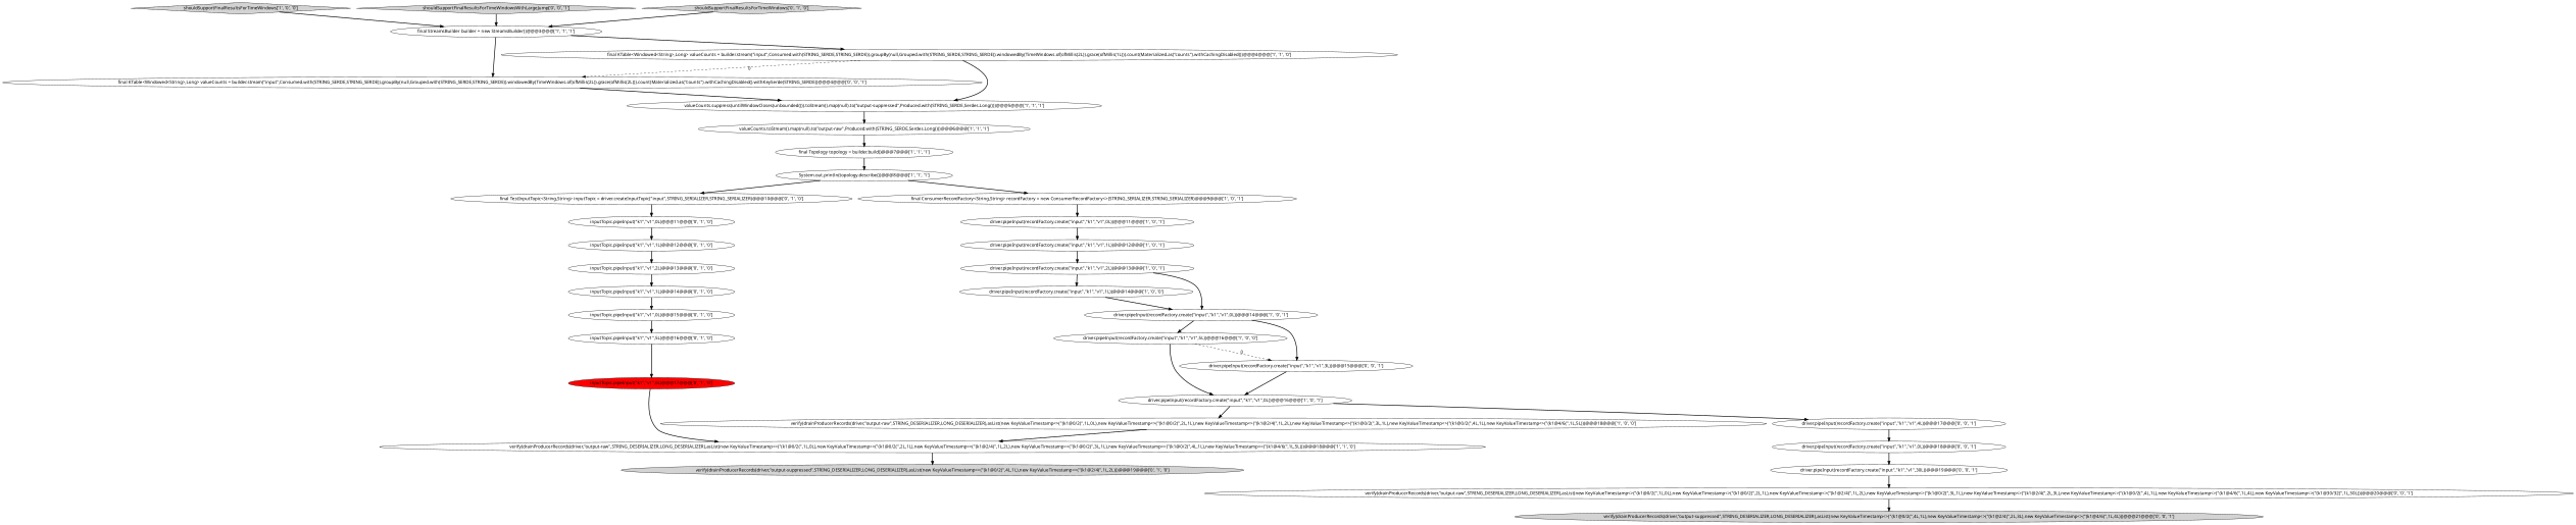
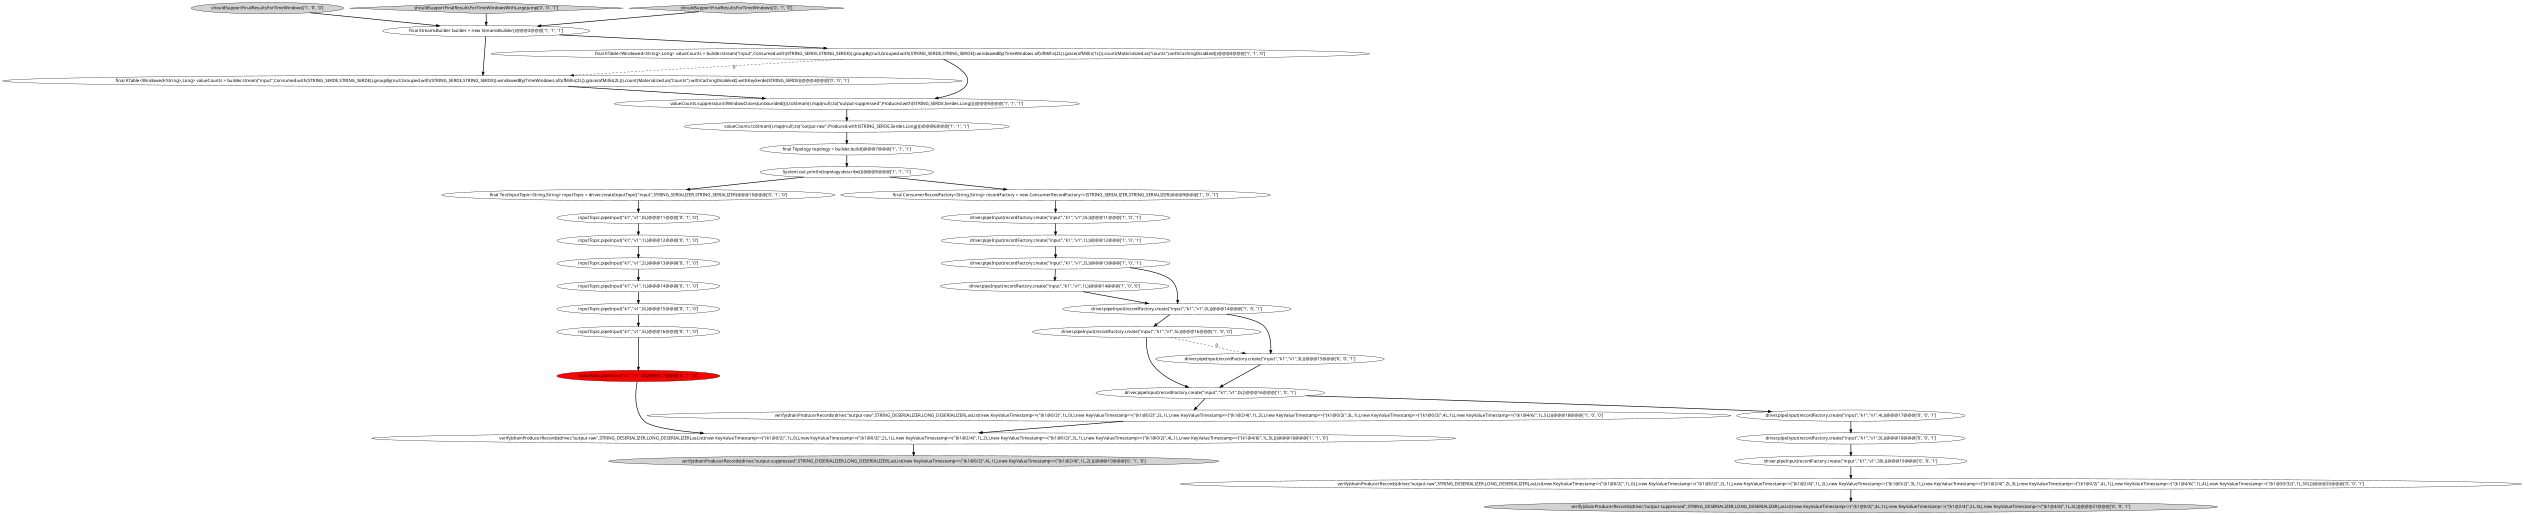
  digraph {
    fontname="Noto Sans"
    node [fillcolor=white shape=ellipse style=filled fontname="Noto Sans"]
    edge [style=bold fontname="Noto Sans"]
    n1 [label="verify(drainProducerRecords(driver,\"output-raw\",STRING_DESERIALIZER,LONG_DESERIALIZER),asList(new KeyValueTimestamp<>(\"(k1@0/2(\",1L,0L),new KeyValueTimestamp<>(\"(k1@0/2(\",2L,1L),new KeyValueTimestamp<>(\"(k1@2/4(\",1L,2L),new KeyValueTimestamp<>(\"(k1@0/2(\",3L,1L),new KeyValueTimestamp<>(\"(k1@0/2(\",4L,1L),new KeyValueTimestamp<>(\"(k1@4/6(\",1L,5L)))@@@18@@@['1', '1', '0']"]
    n2 [fillcolor=lightgray label="verify(drainProducerRecords(driver,\"output-suppressed\",STRING_DESERIALIZER,LONG_DESERIALIZER),asList(new KeyValueTimestamp<>(\"(k1@0/2(\",4L,1L),new KeyValueTimestamp<>(\"(k1@2/4(\",1L,2L)))@@@19@@@['0', '1', '0']"]
    n3 [label="driver.pipeInput(recordFactory.create(\"input\",\"k1\",\"v1\",3L))@@@15@@@['0', '0', '1']"]
    n4 [label="driver.pipeInput(recordFactory.create(\"input\",\"k1\",\"v1\",0L))@@@16@@@['1', '0', '1']"]
    n5 [label="driver.pipeInput(recordFactory.create(\"input\",\"k1\",\"v1\",4L))@@@17@@@['0', '0', '1']"]
    n6 [label="verify(drainProducerRecords(driver,\"output-raw\",STRING_DESERIALIZER,LONG_DESERIALIZER),asList(new KeyValueTimestamp<>(\"(k1@0/2(\",1L,0L),new KeyValueTimestamp<>(\"(k1@0/2(\",2L,1L),new KeyValueTimestamp<>(\"(k1@2/4(\",1L,2L),new KeyValueTimestamp<>(\"(k1@0/2(\",3L,1L),new KeyValueTimestamp<>(\"(k1@0/2(\",4L,1L),new KeyValueTimestamp<>(\"(k1@4/6(\",1L,5L)))@@@18@@@['1', '0', '0']"]
-   n7 [fillcolor=lightgray label="shouldSupportFinalResultsForTimeWindows['1', '0', '0']" shape=diamond]
+   n7 [fillcolor=lightgray label="shouldSupportFinalResultsForTimeWindows['1', '0', '0']"]
    n8 [label="final StreamsBuilder builder = new StreamsBuilder()@@@3@@@['1', '1', '1']"]
    n9 [label="valueCounts.toStream().map(null).to(\"output-raw\",Produced.with(STRING_SERDE,Serdes.Long()))@@@6@@@['1', '1', '1']"]
    n10 [label="final Topology topology = builder.build()@@@7@@@['1', '1', '1']"]
    n11 [label="inputTopic.pipeInput(\"k1\",\"v1\",1L)@@@14@@@['0', '1', '0']"]
    n12 [label="inputTopic.pipeInput(\"k1\",\"v1\",0L)@@@15@@@['0', '1', '0']"]
    n13 [label="final TestInputTopic<String,String> inputTopic = driver.createInputTopic(\"input\",STRING_SERIALIZER,STRING_SERIALIZER)@@@10@@@['0', '1', '0']"]
    n14 [label="inputTopic.pipeInput(\"k1\",\"v1\",0L)@@@11@@@['0', '1', '0']"]
    n15 [label="inputTopic.pipeInput(\"k1\",\"v1\",1L)@@@12@@@['0', '1', '0']"]
    n16 [label="inputTopic.pipeInput(\"k1\",\"v1\",2L)@@@13@@@['0', '1', '0']"]
    n17 [label="final ConsumerRecordFactory<String,String> recordFactory = new ConsumerRecordFactory<>(STRING_SERIALIZER,STRING_SERIALIZER)@@@9@@@['1', '0', '1']"]
    n18 [label="driver.pipeInput(recordFactory.create(\"input\",\"k1\",\"v1\",0L))@@@11@@@['1', '0', '1']"]
    n19 [label="inputTopic.pipeInput(\"k1\",\"v1\",5L)@@@16@@@['0', '1', '0']"]
    n20 [label="System.out.println(topology.describe())@@@8@@@['1', '1', '1']"]
    n21 [label="driver.pipeInput(recordFactory.create(\"input\",\"k1\",\"v1\",0L))@@@18@@@['0', '0', '1']"]
    n22 [label="driver.pipeInput(recordFactory.create(\"input\",\"k1\",\"v1\",30L))@@@19@@@['0', '0', '1']"]
    n23 [label="final KTable<Windowed<String>,Long> valueCounts = builder.stream(\"input\",Consumed.with(STRING_SERDE,STRING_SERDE)).groupBy(null,Grouped.with(STRING_SERDE,STRING_SERDE)).windowedBy(TimeWindows.of(ofMillis(2L)).grace(ofMillis(2L))).count(Materialized.as(\"counts\").withCachingDisabled().withKeySerde(STRING_SERDE))@@@4@@@['0', '0', '1']"]
    n24 [label="valueCounts.suppress(untilWindowCloses(unbounded())).toStream().map(null).to(\"output-suppressed\",Produced.with(STRING_SERDE,Serdes.Long()))@@@5@@@['1', '1', '1']"]
    n25 [label="driver.pipeInput(recordFactory.create(\"input\",\"k1\",\"v1\",2L))@@@13@@@['1', '0', '1']"]
    n26 [label="driver.pipeInput(recordFactory.create(\"input\",\"k1\",\"v1\",0L))@@@14@@@['1', '0', '1']"]
    n27 [label="driver.pipeInput(recordFactory.create(\"input\",\"k1\",\"v1\",1L))@@@14@@@['1', '0', '0']"]
    n28 [fillcolor=lightgray label="verify(drainProducerRecords(driver,\"output-suppressed\",STRING_DESERIALIZER,LONG_DESERIALIZER),asList(new KeyValueTimestamp<>(\"(k1@0/2(\",4L,1L),new KeyValueTimestamp<>(\"(k1@2/4(\",2L,3L),new KeyValueTimestamp<>(\"(k1@4/6(\",1L,4L)))@@@21@@@['0', '0', '1']"]
    n29 [label="driver.pipeInput(recordFactory.create(\"input\",\"k1\",\"v1\",5L))@@@16@@@['1', '0', '0']"]
    n30 [label="final KTable<Windowed<String>,Long> valueCounts = builder.stream(\"input\",Consumed.with(STRING_SERDE,STRING_SERDE)).groupBy(null,Grouped.with(STRING_SERDE,STRING_SERDE)).windowedBy(TimeWindows.of(ofMillis(2L)).grace(ofMillis(1L))).count(Materialized.as(\"counts\").withCachingDisabled())@@@4@@@['1', '1', '0']"]
    n31 [label="driver.pipeInput(recordFactory.create(\"input\",\"k1\",\"v1\",1L))@@@12@@@['1', '0', '1']"]
    n32 [fillcolor=red label="inputTopic.pipeInput(\"k1\",\"v1\",0L)@@@17@@@['0', '1', '0']"]
    n33 [fillcolor=lightgray label="shouldSupportFinalResultsForTimeWindowsWithLargeJump['0', '0', '1']" shape=diamond]
    n34 [label="verify(drainProducerRecords(driver,\"output-raw\",STRING_DESERIALIZER,LONG_DESERIALIZER),asList(new KeyValueTimestamp<>(\"(k1@0/2(\",1L,0L),new KeyValueTimestamp<>(\"(k1@0/2(\",2L,1L),new KeyValueTimestamp<>(\"(k1@2/4(\",1L,2L),new KeyValueTimestamp<>(\"(k1@0/2(\",3L,1L),new KeyValueTimestamp<>(\"(k1@2/4(\",2L,3L),new KeyValueTimestamp<>(\"(k1@0/2(\",4L,1L),new KeyValueTimestamp<>(\"(k1@4/6(\",1L,4L),new KeyValueTimestamp<>(\"(k1@30/32(\",1L,30L)))@@@20@@@['0', '0', '1']"]
    n35 [fillcolor=lightgray label="shouldSupportFinalResultsForTimeWindows['0', '1', '0']" shape=diamond]
    n1 -> n2
    n3 -> n4
    n4 -> n5
    n4 -> n6
    n5 -> n21
    n6 -> n1
    n7 -> n8
    n8 -> n23
    n8 -> n30
    n9 -> n10
    n10 -> n20
    n11 -> n12
    n12 -> n19
    n13 -> n14
    n14 -> n15
    n15 -> n16
    n16 -> n11
    n17 -> n18
    n18 -> n31
    n19 -> n32
    n20 -> n13
    n20 -> n17
    n21 -> n22
    n22 -> n34
    n23 -> n24
    n24 -> n9
    n25 -> n26
    n25 -> n27
    n26 -> n3
    n26 -> n29
    n27 -> n26
    n29 -> n3 [label=0 style=dashed]
    n29 -> n4
    n30 -> n23 [label=0 style=dashed]
    n30 -> n24
    n31 -> n25
    n32 -> n1
    n33 -> n8
    n34 -> n28
    n35 -> n8
  }
